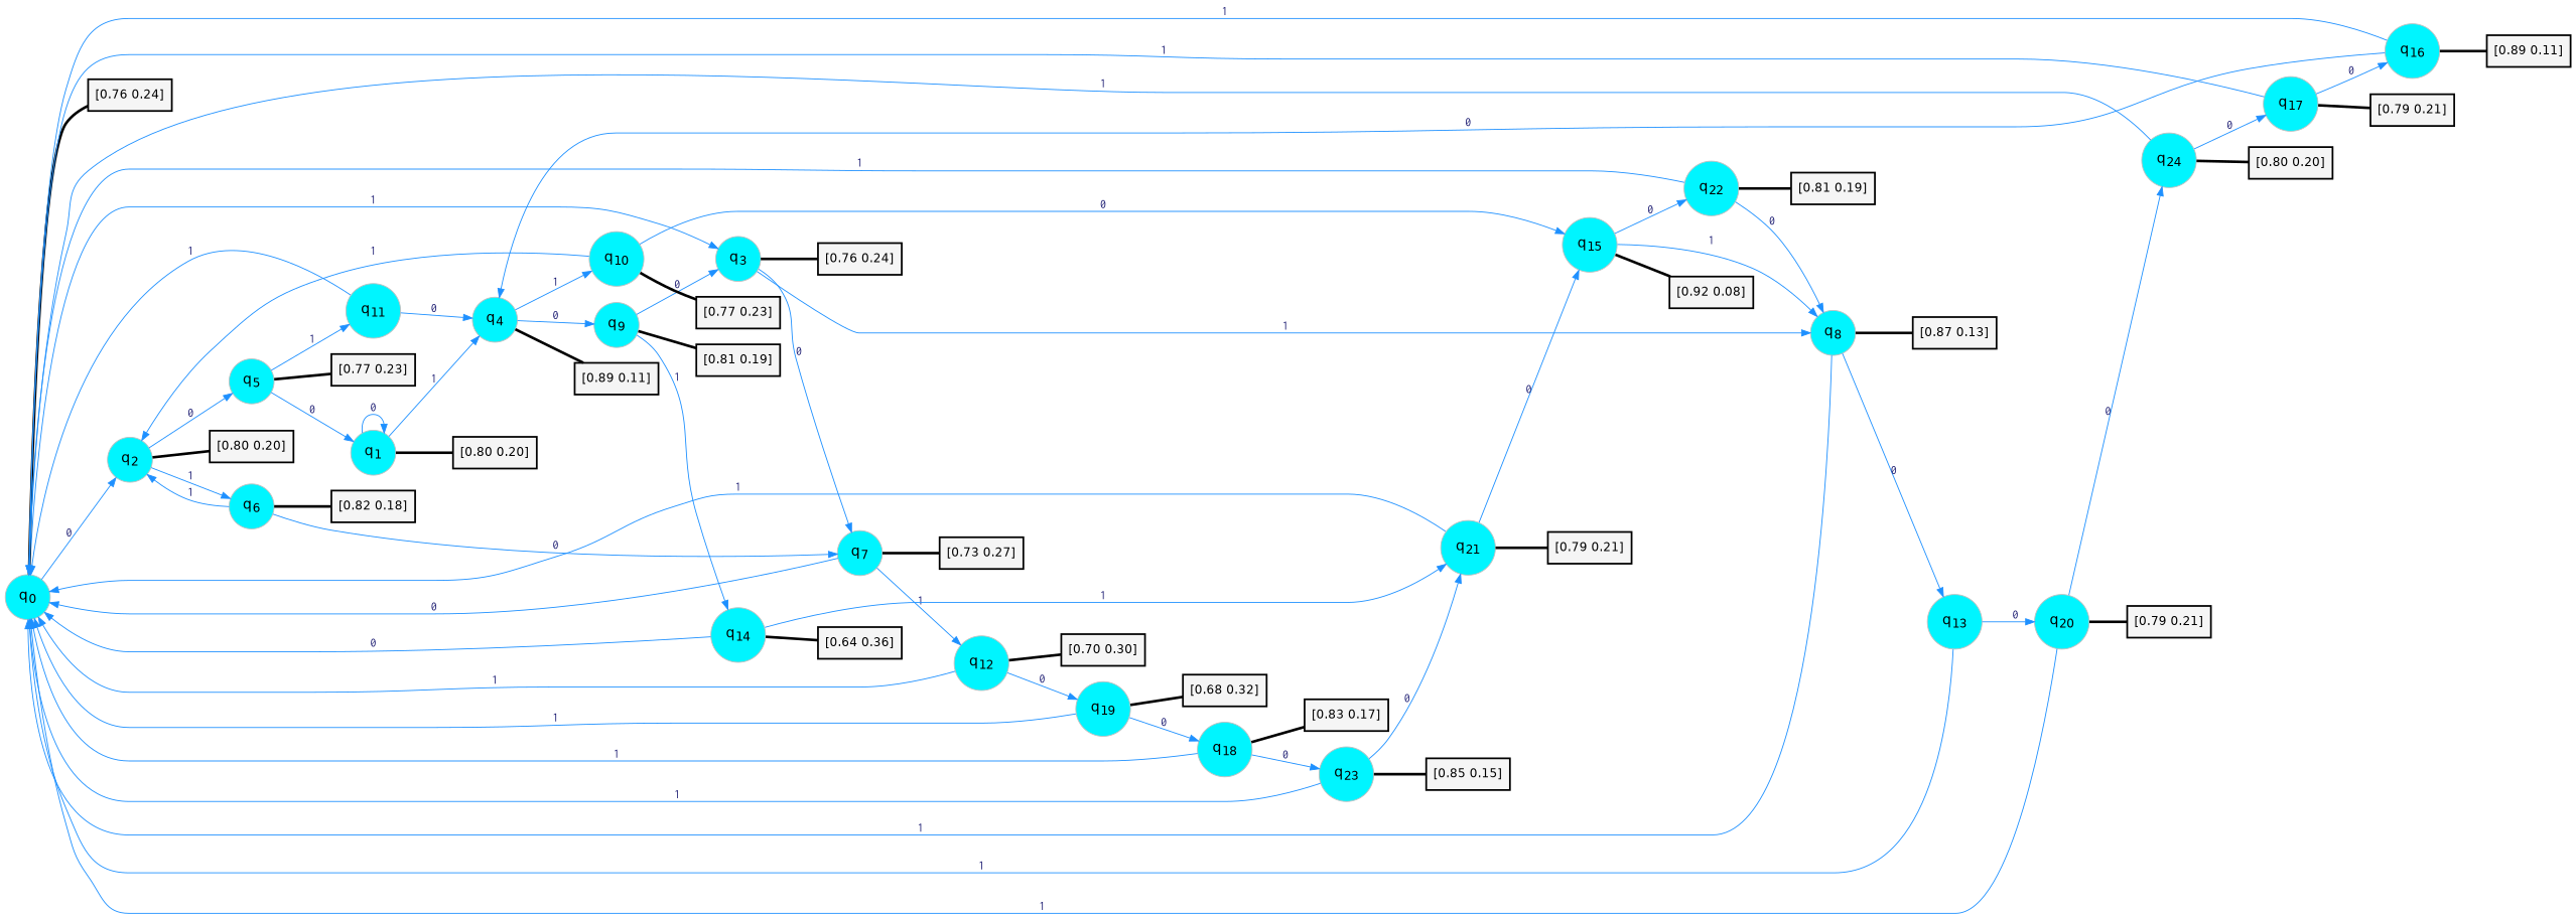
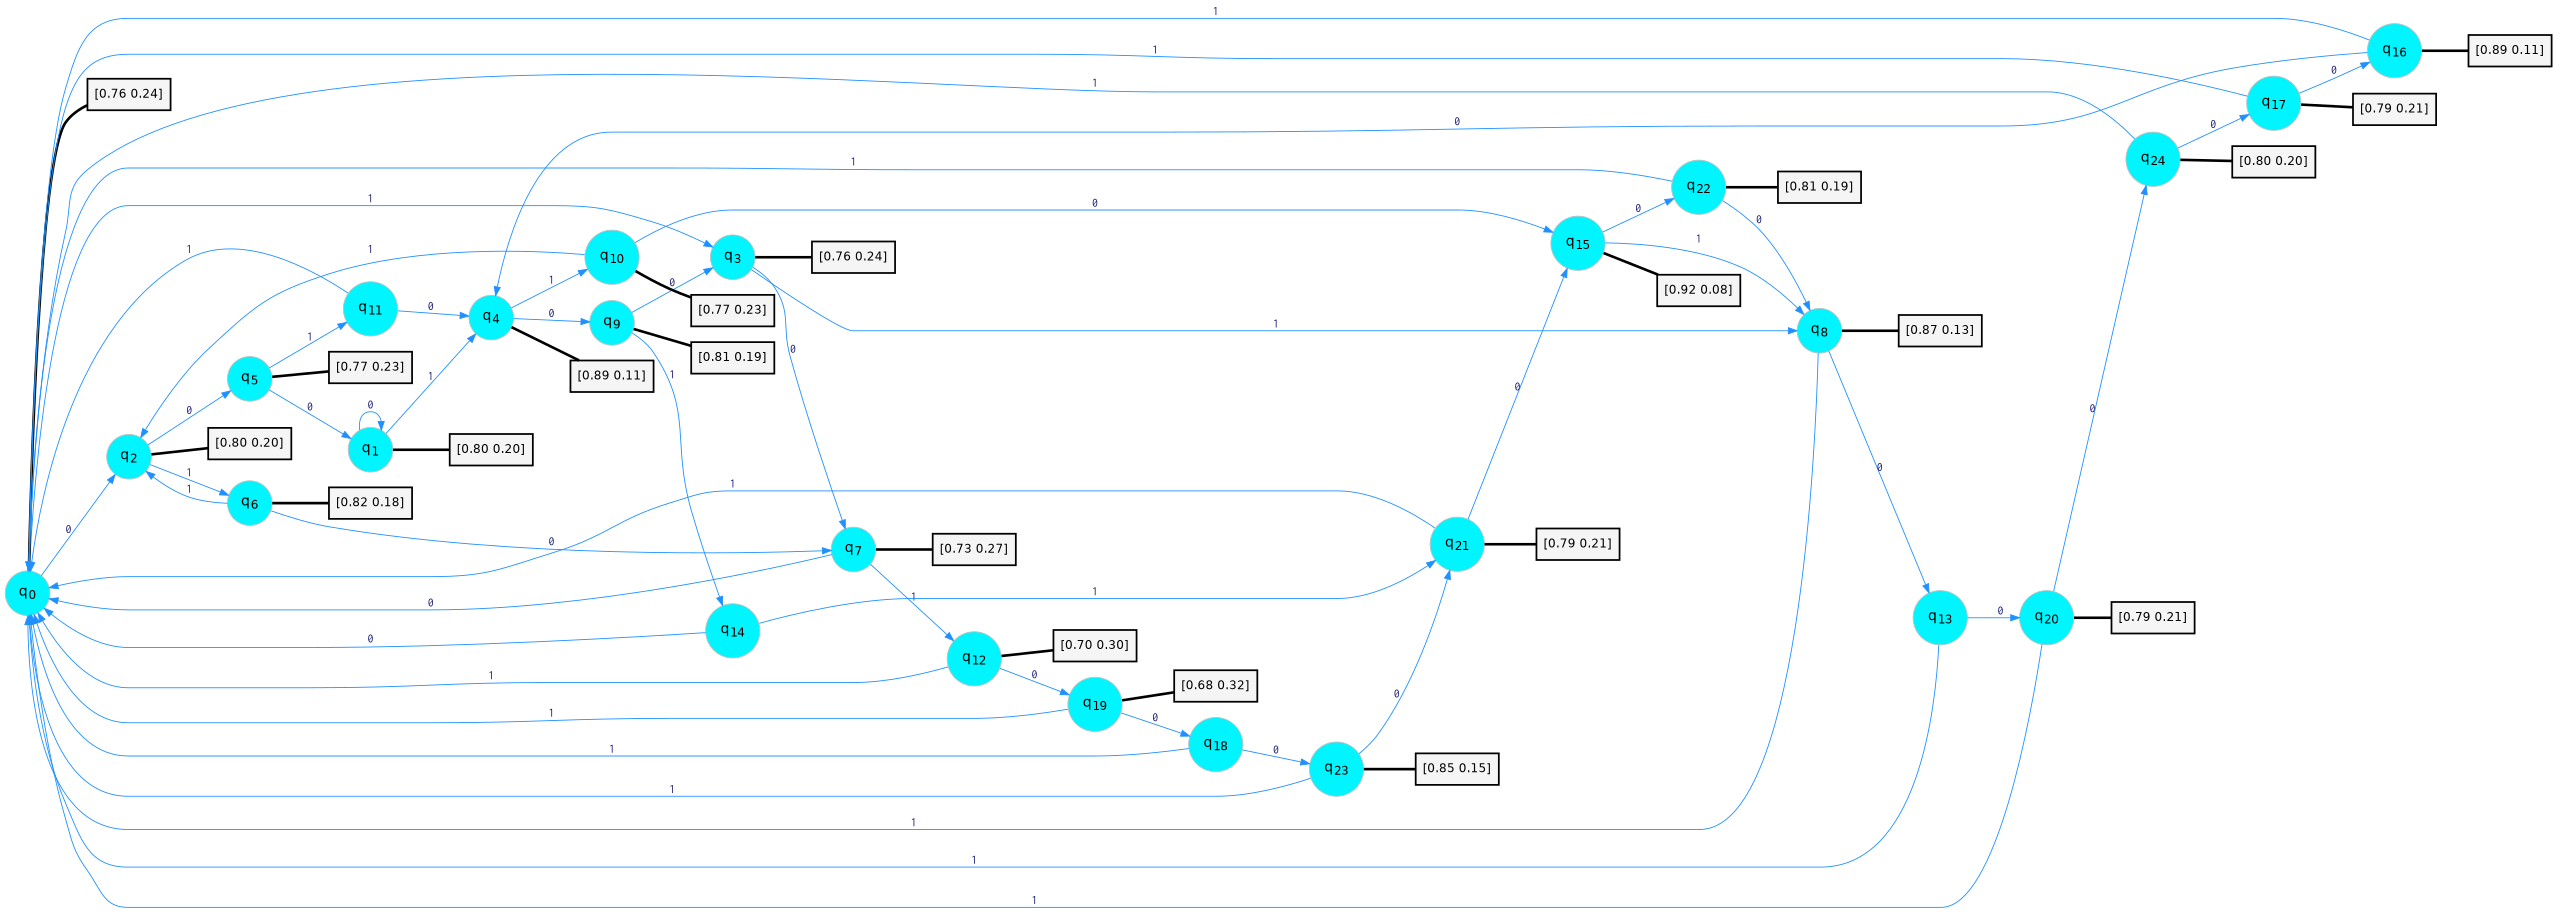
  digraph {
    rankdir=LR
    node [color=gray fillcolor=turquoise1 fontcolor=black fontname=Helvetica fontsize=16 fontweight=bold shape=circle style=filled]
    edge [arrowsize=1 color=dodgerblue1 fontcolor=midnightblue fontname=courier fontweight=bold penwidth=1 style=solid weight=20]
    n1 [label=<q<SUB>0</SUB>>]
    n2 [label=<q<SUB>2</SUB>>]
    n3 [label=<q<SUB>3</SUB>>]
    n4 [color=black fillcolor=whitesmoke fontsize=14 label="[0.76 0.24]" penwidth=2 shape=box]
    n5 [label=<q<SUB>5</SUB>>]
    n6 [label=<q<SUB>6</SUB>>]
    n7 [color=black fillcolor=whitesmoke fontsize=14 label="[0.80 0.20]" penwidth=2 shape=box]
    n8 [label=<q<SUB>7</SUB>>]
    n9 [label=<q<SUB>8</SUB>>]
    n10 [color=black fillcolor=whitesmoke fontsize=14 label="[0.76 0.24]" penwidth=2 shape=box]
    n11 [label=<q<SUB>1</SUB>>]
    n12 [label=<q<SUB>4</SUB>>]
    n13 [color=black fillcolor=whitesmoke fontsize=14 label="[0.80 0.20]" penwidth=2 shape=box]
    n14 [label=<q<SUB>9</SUB>>]
    n15 [label=<q<SUB>10</SUB>>]
    n16 [color=black fillcolor=whitesmoke fontsize=14 label="[0.89 0.11]" penwidth=2 shape=box]
    n17 [label=<q<SUB>11</SUB>>]
    n18 [color=black fillcolor=whitesmoke fontsize=14 label="[0.77 0.23]" penwidth=2 shape=box]
    n19 [color=black fillcolor=whitesmoke fontsize=14 label="[0.82 0.18]" penwidth=2 shape=box]
    n20 [label=<q<SUB>12</SUB>>]
    n21 [color=black fillcolor=whitesmoke fontsize=14 label="[0.73 0.27]" penwidth=2 shape=box]
    n22 [label=<q<SUB>13</SUB>>]
    n23 [color=black fillcolor=whitesmoke fontsize=14 label="[0.87 0.13]" penwidth=2 shape=box]
    n24 [label=<q<SUB>14</SUB>>]
    n25 [color=black fillcolor=whitesmoke fontsize=14 label="[0.81 0.19]" penwidth=2 shape=box]
    n26 [label=<q<SUB>15</SUB>>]
    n27 [color=black fillcolor=whitesmoke fontsize=14 label="[0.77 0.23]" penwidth=2 shape=box]
    n28 [label=<q<SUB>19</SUB>>]
    n29 [color=black fillcolor=whitesmoke fontsize=14 label="[0.70 0.30]" penwidth=2 shape=box]
    n30 [label=<q<SUB>20</SUB>>]
    n31 [label=<q<SUB>21</SUB>>]
-   n32 [color=black fillcolor=whitesmoke fontsize=14 label="[0.64 0.36]" penwidth=2 shape=box]
    n33 [label=<q<SUB>22</SUB>>]
    n34 [color=black fillcolor=whitesmoke fontsize=14 label="[0.92 0.08]" penwidth=2 shape=box]
    n35 [label=<q<SUB>18</SUB>>]
    n36 [color=black fillcolor=whitesmoke fontsize=14 label="[0.68 0.32]" penwidth=2 shape=box]
    n37 [label=<q<SUB>24</SUB>>]
    n38 [color=black fillcolor=whitesmoke fontsize=14 label="[0.79 0.21]" penwidth=2 shape=box]
    n39 [color=black fillcolor=whitesmoke fontsize=14 label="[0.79 0.21]" penwidth=2 shape=box]
    n40 [color=black fillcolor=whitesmoke fontsize=14 label="[0.81 0.19]" penwidth=2 shape=box]
    n41 [label=<q<SUB>16</SUB>>]
    n42 [color=black fillcolor=whitesmoke fontsize=14 label="[0.89 0.11]" penwidth=2 shape=box]
    n43 [label=<q<SUB>17</SUB>>]
    n44 [color=black fillcolor=whitesmoke fontsize=14 label="[0.79 0.21]" penwidth=2 shape=box]
    n45 [label=<q<SUB>23</SUB>>]
-   n46 [color=black fillcolor=whitesmoke fontsize=14 label="[0.83 0.17]" penwidth=2 shape=box]
    n47 [color=black fillcolor=whitesmoke fontsize=14 label="[0.85 0.15]" penwidth=2 shape=box]
    n48 [color=black fillcolor=whitesmoke fontsize=14 label="[0.80 0.20]" penwidth=2 shape=box]
    n1 -> n2 [label=0]
    n1 -> n3 [label=1]
    n1 -> n4 [arrowhead=none color=black penwidth=3]
    n2 -> n5 [label=0]
    n2 -> n6 [label=1]
    n2 -> n7 [arrowhead=none color=black penwidth=3]
    n3 -> n8 [label=0]
    n3 -> n9 [label=1]
    n3 -> n10 [arrowhead=none color=black penwidth=3]
    n5 -> n11 [label=0]
    n5 -> n17 [label=1]
    n5 -> n18 [arrowhead=none color=black penwidth=3]
    n6 -> n2 [label=1]
    n6 -> n8 [label=0]
    n6 -> n19 [arrowhead=none color=black penwidth=3]
    n8 -> n1 [label=0]
    n8 -> n20 [label=1]
    n8 -> n21 [arrowhead=none color=black penwidth=3]
    n9 -> n1 [label=1]
    n9 -> n22 [label=0]
    n9 -> n23 [arrowhead=none color=black penwidth=3]
    n11 -> n11 [label=0]
    n11 -> n12 [label=1]
    n11 -> n13 [arrowhead=none color=black penwidth=3]
    n12 -> n14 [label=0]
    n12 -> n15 [label=1]
    n12 -> n16 [arrowhead=none color=black penwidth=3]
    n14 -> n3 [label=0]
    n14 -> n24 [label=1]
    n14 -> n25 [arrowhead=none color=black penwidth=3]
    n15 -> n2 [label=1]
    n15 -> n26 [label=0]
    n15 -> n27 [arrowhead=none color=black penwidth=3]
    n17 -> n1 [label=1]
    n17 -> n12 [label=0]
    n20 -> n1 [label=1]
    n20 -> n28 [label=0]
    n20 -> n29 [arrowhead=none color=black penwidth=3]
    n22 -> n1 [label=1]
    n22 -> n30 [label=0]
    n24 -> n1 [label=0]
    n24 -> n31 [label=1]
-   n24 -> n32 [arrowhead=none color=black penwidth=3]
    n26 -> n9 [label=1]
    n26 -> n33 [label=0]
    n26 -> n34 [arrowhead=none color=black penwidth=3]
    n28 -> n1 [label=1]
    n28 -> n35 [label=0]
    n28 -> n36 [arrowhead=none color=black penwidth=3]
    n30 -> n1 [label=1]
    n30 -> n37 [label=0]
    n30 -> n38 [arrowhead=none color=black penwidth=3]
    n31 -> n1 [label=1]
    n31 -> n26 [label=0]
    n31 -> n39 [arrowhead=none color=black penwidth=3]
    n33 -> n1 [label=1]
    n33 -> n9 [label=0]
    n33 -> n40 [arrowhead=none color=black penwidth=3]
    n35 -> n1 [label=1]
    n35 -> n45 [label=0]
-   n35 -> n46 [arrowhead=none color=black penwidth=3]
    n37 -> n1 [label=1]
    n37 -> n43 [label=0]
    n37 -> n48 [arrowhead=none color=black penwidth=3]
    n41 -> n1 [label=1]
    n41 -> n12 [label=0]
    n41 -> n42 [arrowhead=none color=black penwidth=3]
    n43 -> n1 [label=1]
    n43 -> n41 [label=0]
    n43 -> n44 [arrowhead=none color=black penwidth=3]
    n45 -> n1 [label=1]
    n45 -> n31 [label=0]
    n45 -> n47 [arrowhead=none color=black penwidth=3]
  }
